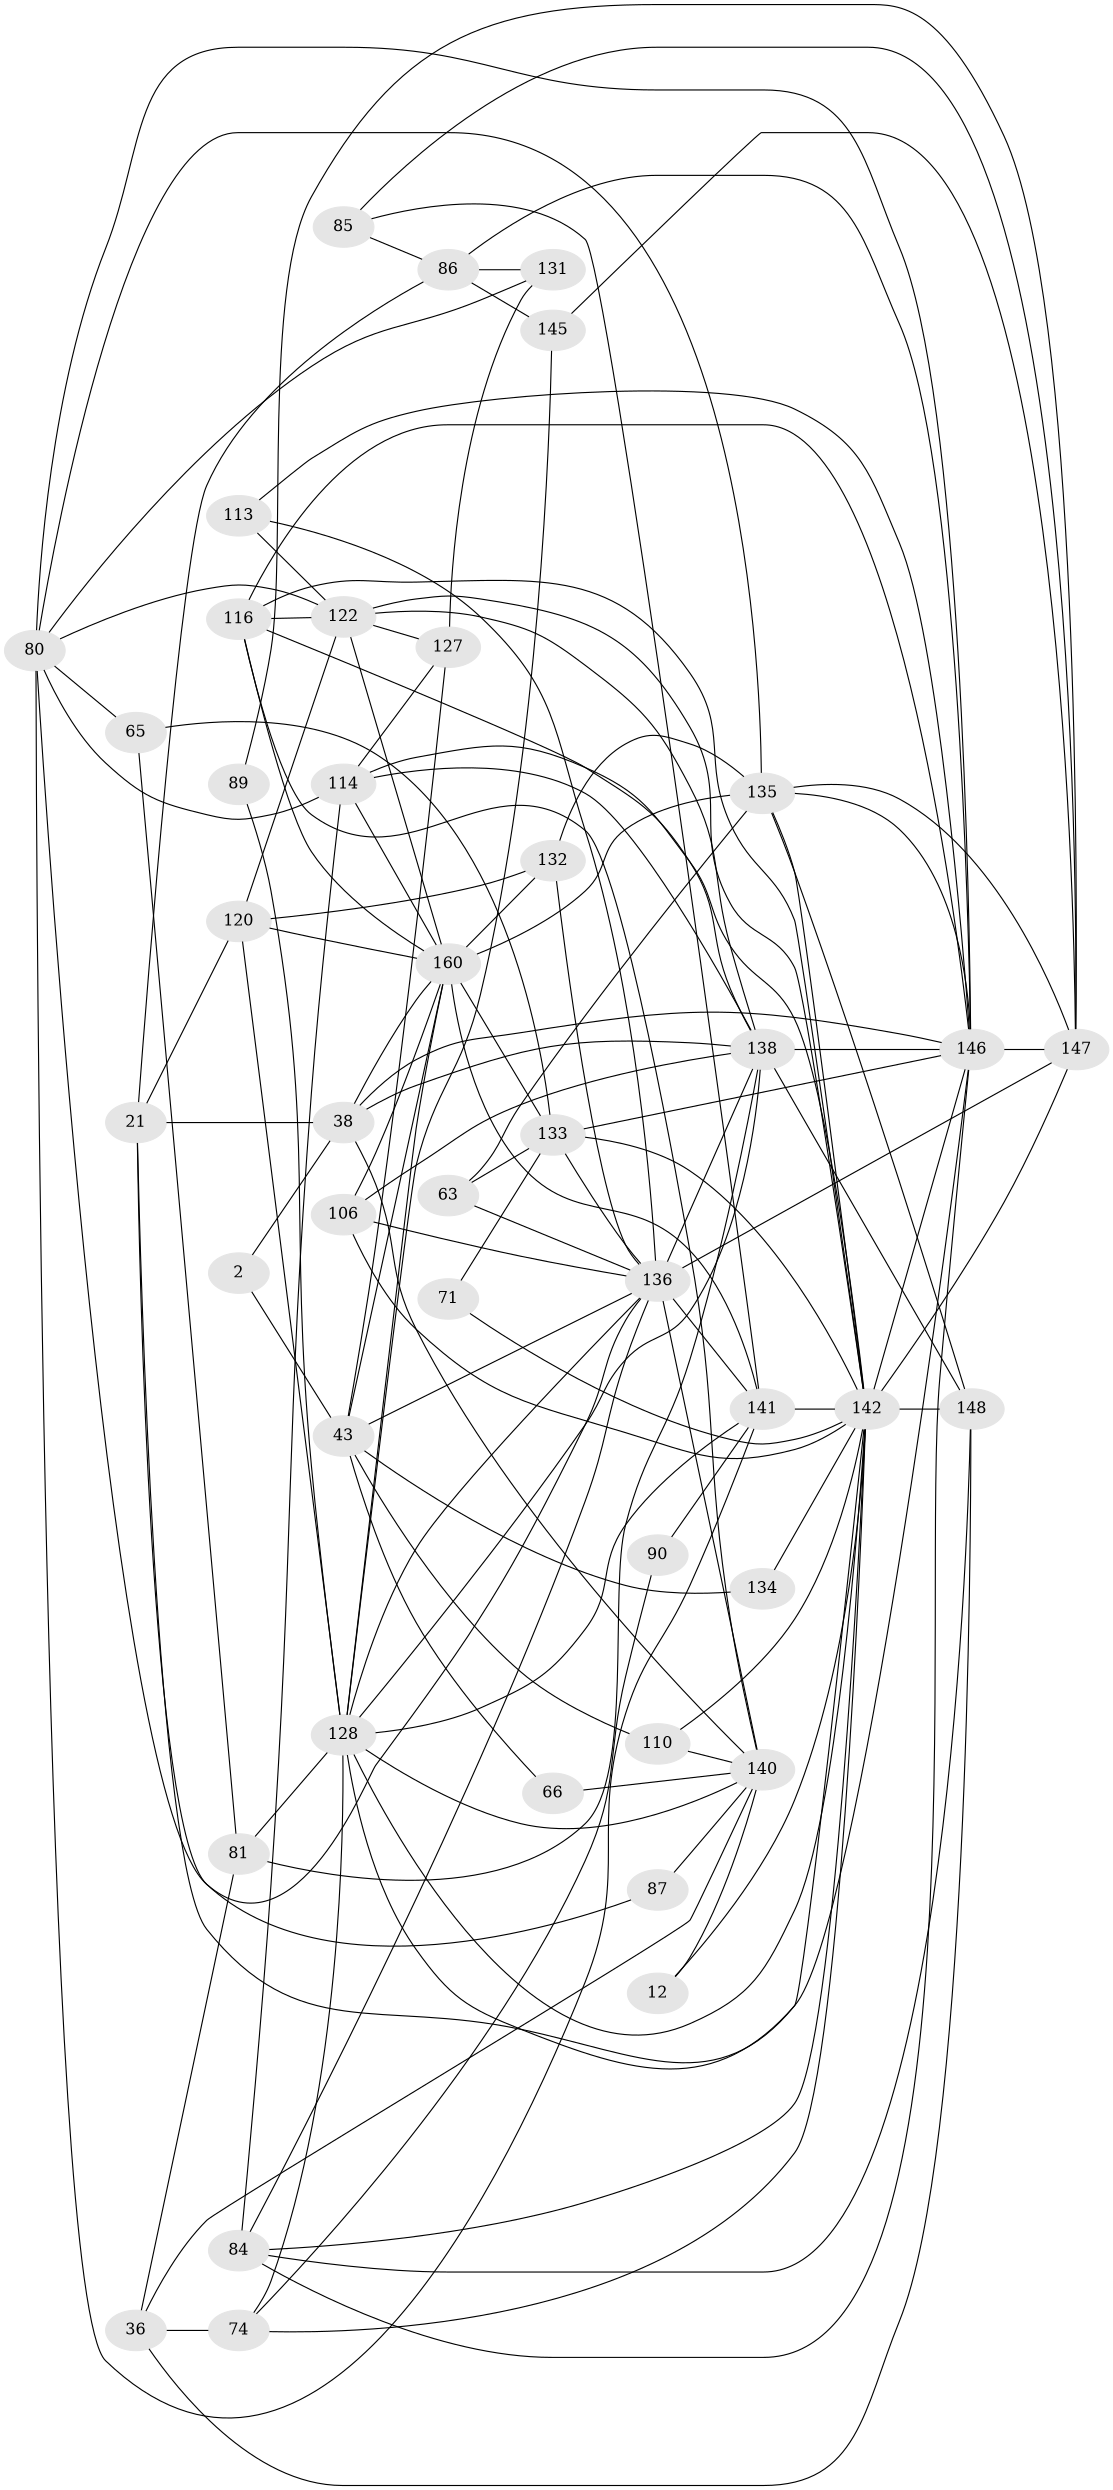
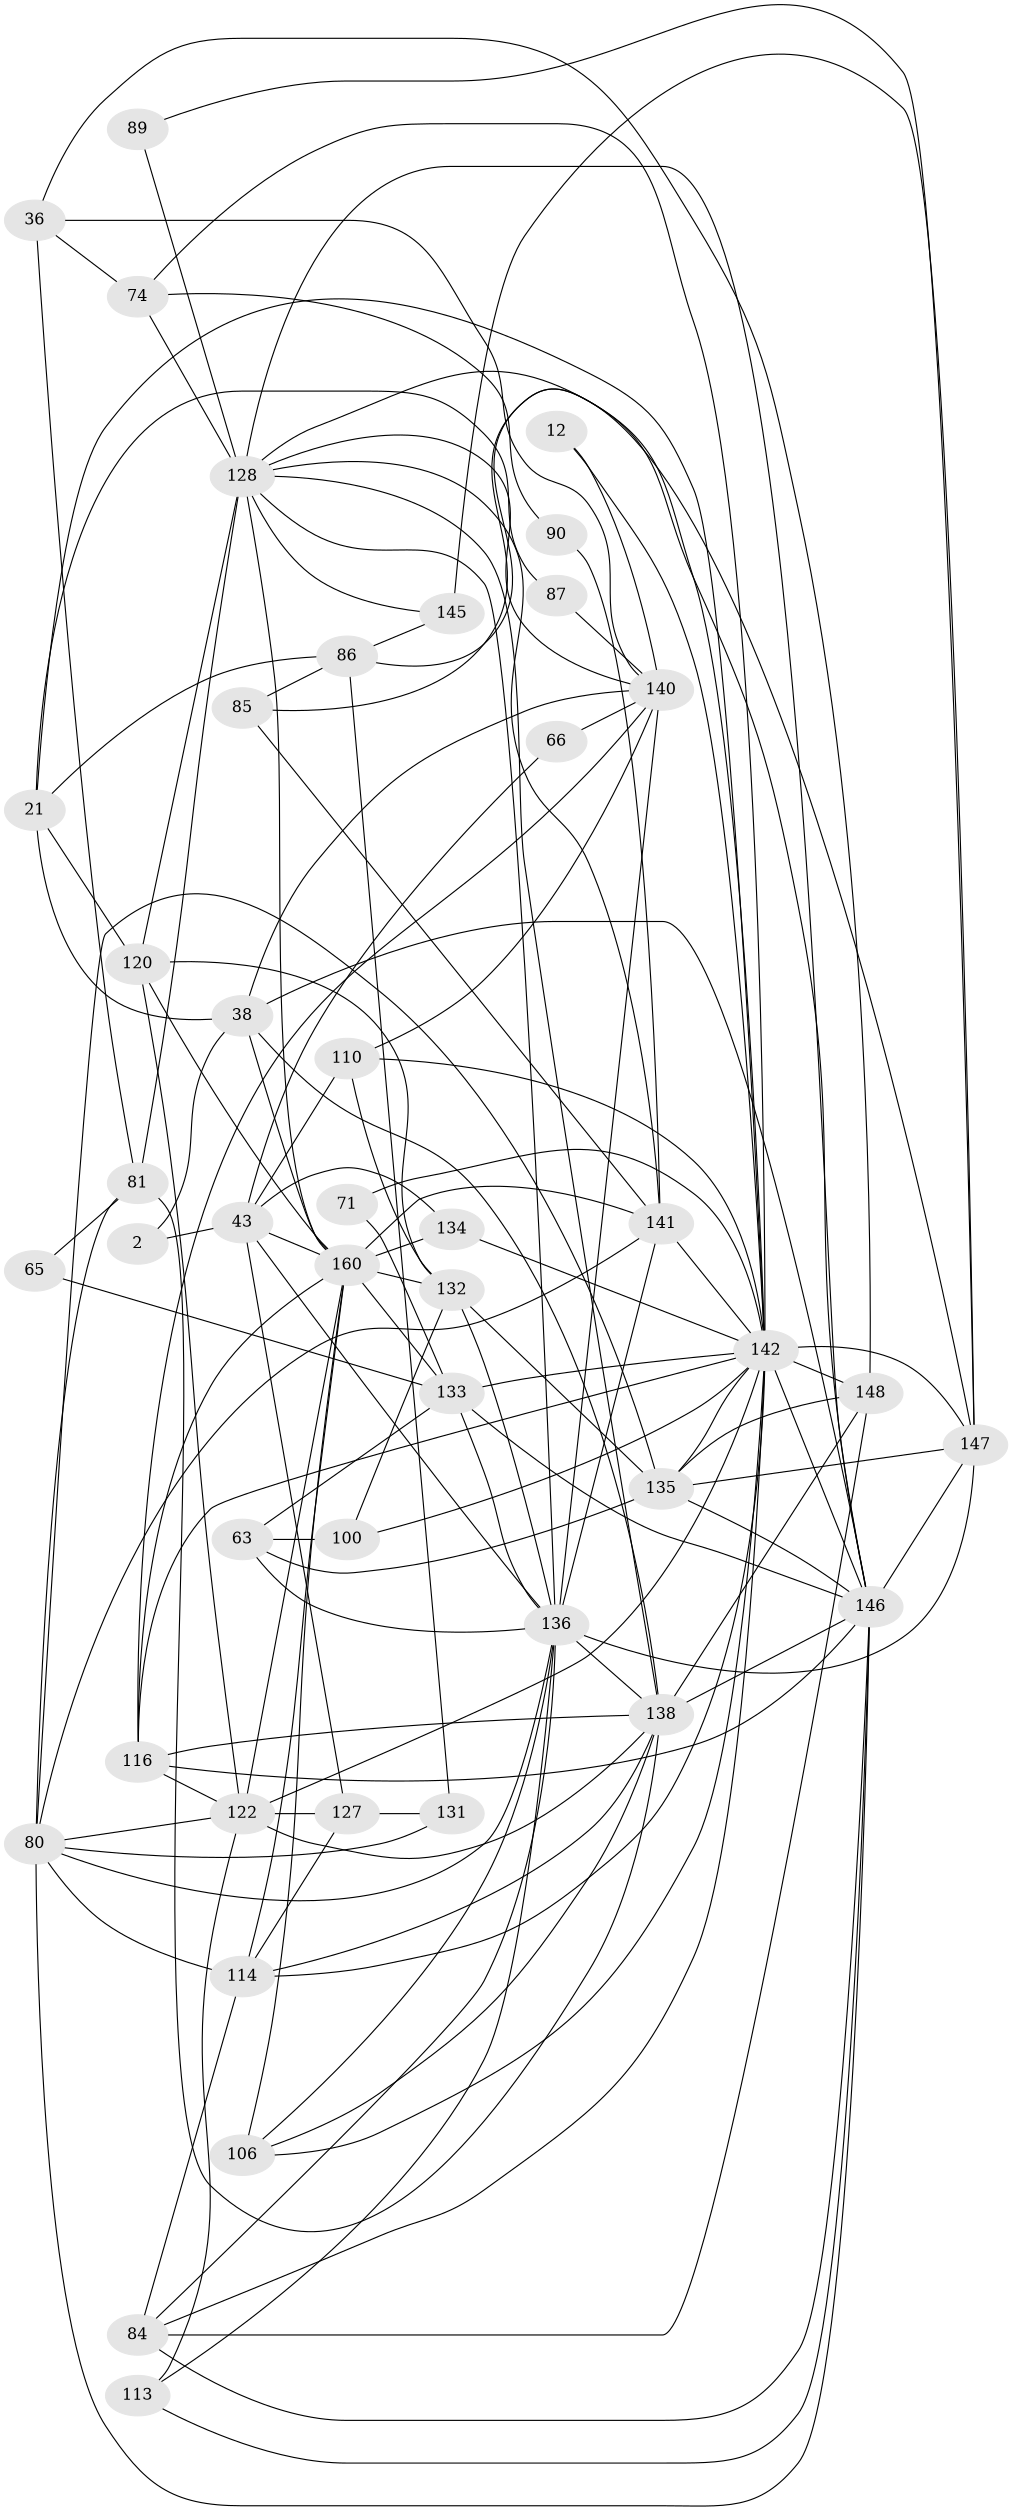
  graph {
    rankdir=LR
    node [color=gray90 style=filled]
    2
    38
    43 [super="+23"]
    140 [super="+28+62"]
    n5 [label=160 super="+109+47+104"]
    138 [super="+60+103"]
    146 [super="+129+139+72+144"]
    66
    110
    127 [super="+119"]
    134
    136 [super="+53+126+96+118"]
    12
    142 [super="+37+59+137+124"]
    148 [super="+107+121"]
    147 [super="+24"]
    21 [super="+9"]
    86
    87
    120 [super="+117"]
    131 [super="+115"]
    145 [super="+143"]
    128 [super="+18+40+88+27+108"]
    122 [super="+77+112"]
    132 [super="+68+105"]
    36 [super="+22"]
    74
    81 [super="+79"]
    90
    133 [super="+125"]
    135 [super="+91+93+78"]
    141 [super="+51+17"]
    63
+   100
    65
    71
    80 [super="+33+61"]
    114 [super="+75"]
    84 [super="+83"]
    85
    89
    106
    113
    116 [super="+26"]
    2 -- 38
    2 -- 43
    38 -- 140 [weight=3]
    38 -- n5
    38 -- 138
    38 -- 146 [weight=2]
    43 -- n5 [weight=2]
    43 -- 66
    43 -- 110 [weight=2]
    43 -- 127
    43 -- 134
    43 -- 136 [weight=2]
    n5 -- 132
    n5 -- 133
-   n5 -- 135 [weight=3]
+   n5 -- 134 [weight=3]
    n5 -- 141 [weight=2]
    138 -- 146 [weight=3]
    138 -- 148
    146 -- 147
    66 -- 140
    110 -- 140
    110 -- 142
+   110 -- 132
    127 -- 131
    134 -- 142
    136 -- 140
    136 -- 138 [weight=2]
    136 -- 147 [weight=3]
    136 -- 141 [weight=2]
    12 -- 140
    12 -- 142
    142 -- 146
    142 -- 148 [weight=2]
    142 -- 147
    21 -- 38 [weight=2]
    21 -- 142
    21 -- 86
    21 -- 87
    21 -- 120
    86 -- 146
    86 -- 131 [weight=2]
    86 -- 145
    87 -- 140
    120 -- n5
    120 -- 128
    120 -- 122 [weight=3]
    120 -- 132 [weight=2]
    145 -- 147
    128 -- 140
    128 -- n5
    128 -- 138 [weight=2]
    128 -- 146 [weight=3]
    128 -- 136 [weight=5]
    128 -- 142 [weight=4]
    128 -- 145
    128 -- 141 [weight=2]
    122 -- n5
    122 -- 138 [weight=3]
    122 -- 127
    122 -- 142
    132 -- 136
    132 -- 135
    36 -- 140 [weight=2]
    36 -- 148 [weight=3]
    36 -- 74
    36 -- 81
    74 -- 142
    74 -- 128 [weight=2]
    74 -- 90
    81 -- 138 [weight=2]
    81 -- 128
    90 -- 141
    133 -- 146 [weight=3]
    133 -- 136
    133 -- 142
    135 -- 146 [weight=2]
    135 -- 142 [weight=4]
    135 -- 148 [weight=3]
    135 -- 147
    141 -- 142 [weight=4]
    63 -- 136
    63 -- 133 [weight=2]
    63 -- 135
+   63 -- 100
+   100 -- 142
+   100 -- 132
    65 -- 81
    65 -- 133
    71 -- 142
    71 -- 133 [weight=2]
    80 -- 146
    80 -- 136
    80 -- 131
    80 -- 122
-   80 -- 65
+   80 -- 81
    80 -- 135
    80 -- 141
    80 -- 114
    114 -- n5 [weight=2]
    114 -- 138
    114 -- 127
    114 -- 142 [weight=2]
    84 -- 146 [weight=4]
    84 -- 136 [weight=2]
    84 -- 142 [weight=2]
    84 -- 148
    84 -- 114
    85 -- 147
    85 -- 86
    85 -- 141
    89 -- 147
    89 -- 128
    106 -- n5
    106 -- 138 [weight=2]
    106 -- 136
    106 -- 142 [weight=2]
    113 -- 146
    113 -- 136
    113 -- 122
    116 -- 140
    116 -- n5 [weight=2]
    116 -- 138
    116 -- 146 [weight=5]
    116 -- 142
    116 -- 122
  }
